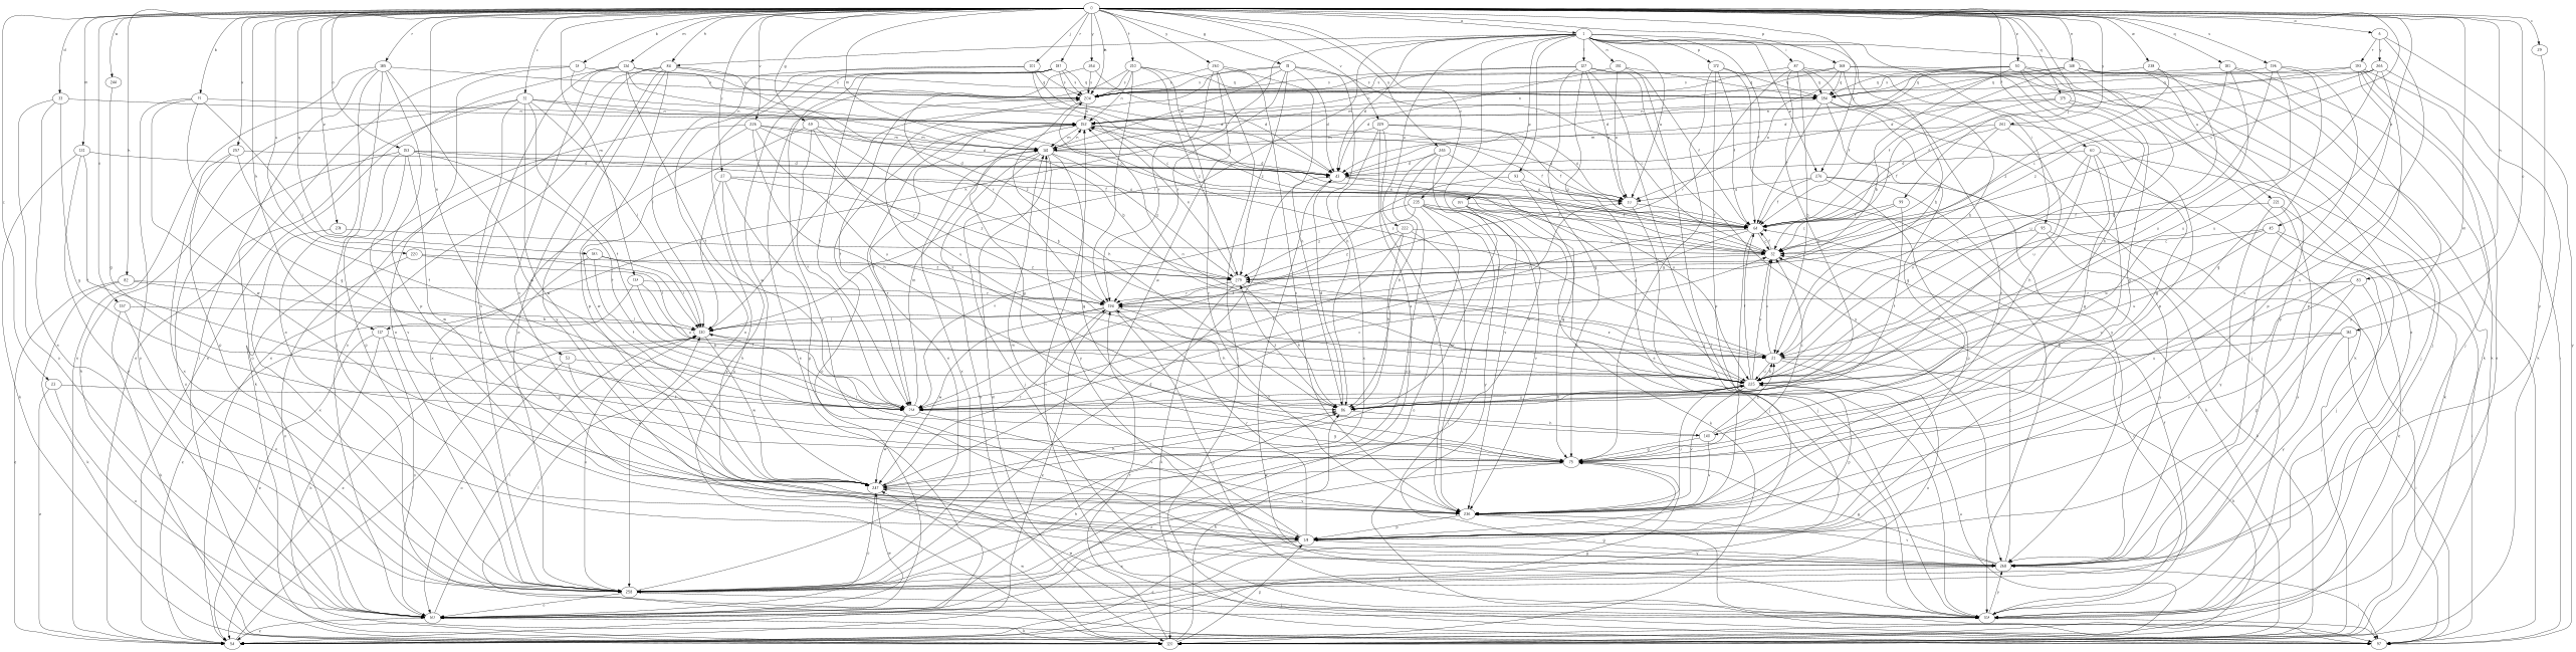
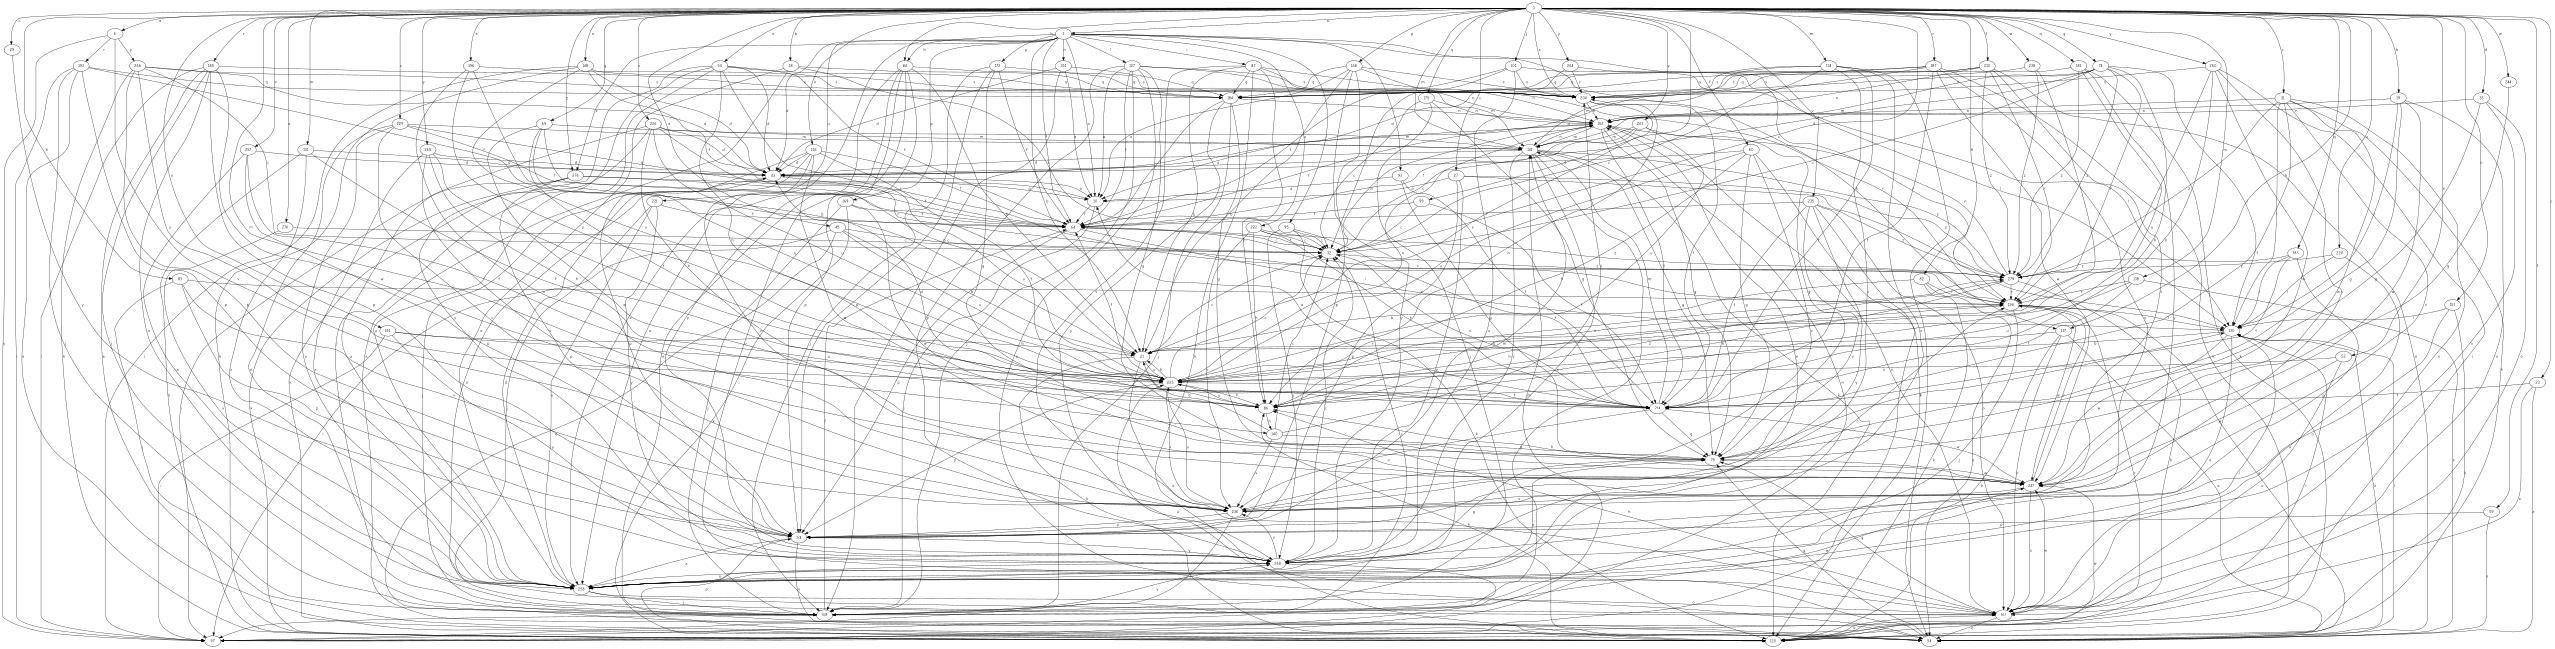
  strict digraph {
    fontname="Comic Neue"
    node [fontname="Comic Neue"]
    edge [fontname="Comic Neue"]
    0
    1
    6
    18
    19
    23
    27
    29
    31
    32
    33
    45
    50
    53
+   59
    60
    69
    74
    82
    83
    84
    99
    101
    117
    131
    134
    138
    140
    141
    148
    153
    157
    161
    168
    175
    181
    183
    185
    187
    196
    204
    210
    220
    226
    229
    235
    238
    244
    257
    260
    261
    264
    265
    274
    276
    10
    21
    43
    64
    87
    93
    95
    127
    130
    n65 [label=351]
    169
    172
    221
    222
    258
    97
    193
    236
    266
    54
    184
    75
    152
    163
    247
    214
    174
    268
    279
    120
    225
    108
    86
    194
    0 -> 1 [label=a]
    0 -> 6 [label=a]
    0 -> 18 [label=b]
    0 -> 19 [label=b]
    0 -> 23 [label=c]
    0 -> 27 [label=c]
    0 -> 29 [label=c]
    0 -> 31 [label=c]
    0 -> 32 [label=c]
    0 -> 33 [label=d]
    0 -> 45 [label=e]
    0 -> 50 [label=e]
    0 -> 53 [label=e]
+   0 -> 59 [label=f]
    0 -> 60 [label=f]
    0 -> 69 [label=g]
    0 -> 74 [label=g]
    0 -> 82 [label=h]
    0 -> 83 [label=h]
    0 -> 84 [label=h]
    0 -> 99 [label=j]
    0 -> 101 [label=j]
    0 -> 117 [label=k]
    0 -> 131 [label=m]
    0 -> 134 [label=m]
    0 -> 138 [label=m]
    0 -> 140 [label=m]
    0 -> 141 [label=m]
    0 -> 148 [label=n]
    0 -> 153 [label=o]
    0 -> 157 [label=o]
    0 -> 161 [label=o]
    0 -> 168 [label=p]
    0 -> 175 [label=q]
    0 -> 181 [label=q]
    0 -> 183 [label=q]
    0 -> 185 [label=r]
    0 -> 187 [label=r]
    0 -> 196 [label=s]
    0 -> 204 [label=s]
    0 -> 210 [label=t]
    0 -> 220 [label=u]
    0 -> 226 [label=v]
    0 -> 229 [label=v]
    0 -> 235 [label=v]
    0 -> 238 [label=w]
    0 -> 244 [label=w]
    0 -> 257 [label=x]
    0 -> 260 [label=y]
    0 -> 261 [label=y]
    0 -> 264 [label=y]
    0 -> 265 [label=y]
    0 -> 274 [label=z]
    0 -> 276 [label=z]
    1 -> 84 [label=h]
    1 -> 117 [label=k]
    1 -> 276 [label=z]
    1 -> 10 [label=a]
    1 -> 21 [label=b]
    1 -> 43 [label=d]
    1 -> 64 [label=f]
    1 -> 87 [label=i]
    1 -> 93 [label=i]
    1 -> 95 [label=i]
    1 -> 127 [label=l]
    1 -> 130 [label=l]
    1 -> n65 [label=n]
    1 -> 169 [label=p]
    1 -> 172 [label=p]
    1 -> 221 [label=u]
    1 -> 222 [label=u]
    1 -> 258 [label=x]
    6 -> 97 [label=y]
    6 -> 193 [label=r]
    6 -> 236 [label=v]
    6 -> 266 [label=y]
    18 -> 32 [label=c]
    18 -> 258 [label=x]
    18 -> 54 [label=e]
    18 -> 184 [label=q]
    19 -> 130 [label=l]
    19 -> 75 [label=g]
    19 -> 152 [label=n]
    19 -> 163 [label=o]
    19 -> 247 [label=w]
    23 -> 54 [label=e]
    23 -> 163 [label=o]
    23 -> 214 [label=t]
    27 -> 10 [label=a]
    27 -> 130 [label=l]
    27 -> 174 [label=p]
    27 -> 268 [label=y]
    27 -> 279 [label=z]
    29 -> 268 [label=y]
    31 -> 130 [label=l]
    31 -> 236 [label=v]
    31 -> 152 [label=n]
    31 -> 163 [label=o]
    31 -> 247 [label=w]
    31 -> 214 [label=t]
    31 -> 279 [label=z]
    31 -> 120 [label=k]
    32 -> 64 [label=f]
    32 -> 152 [label=n]
    32 -> 279 [label=z]
    33 -> 258 [label=x]
    33 -> 75 [label=g]
    33 -> 152 [label=n]
    33 -> 163 [label=o]
    45 -> 32 [label=c]
    45 -> 21 [label=b]
    45 -> 97 [label=i]
    45 -> 54 [label=e]
    45 -> 225 [label=u]
    50 -> 43 [label=d]
    50 -> 64 [label=f]
    50 -> 258 [label=x]
    50 -> 184 [label=q]
    50 -> 268 [label=y]
    50 -> 108 [label=j]
    50 -> 86 [label=h]
-   50 -> 194 [label=b]
+   50 -> 194 [label=r]
    53 -> 163 [label=o]
    53 -> 247 [label=w]
    53 -> 225 [label=u]
+   59 -> 54 [label=e]
+   59 -> 174 [label=p]
    60 -> 43 [label=d]
    60 -> 236 [label=v]
    60 -> 75 [label=g]
    60 -> 120 [label=k]
    60 -> 225 [label=u]
    60 -> 86 [label=h]
    69 -> 141 [label=m]
    69 -> 21 [label=b]
    69 -> 247 [label=w]
    69 -> 214 [label=t]
    69 -> 225 [label=u]
    74 -> 32 [label=c]
    74 -> 141 [label=m]
    74 -> 204 [label=s]
    74 -> 43 [label=d]
    74 -> 130 [label=l]
    74 -> 279 [label=z]
    74 -> 86 [label=h]
    74 -> 194 [label=r]
    82 -> 21 [label=b]
    82 -> 54 [label=e]
    82 -> 120 [label=k]
    82 -> 194 [label=r]
    83 -> 236 [label=v]
    83 -> 174 [label=p]
    83 -> 108 [label=j]
    83 -> 194 [label=r]
    84 -> 204 [label=s]
    84 -> 21 [label=b]
    84 -> 258 [label=x]
    84 -> 54 [label=e]
    84 -> 163 [label=o]
    84 -> 174 [label=p]
    84 -> 268 [label=y]
    99 -> 32 [label=c]
    99 -> 64 [label=f]
    99 -> 214 [label=t]
    101 -> 32 [label=c]
    101 -> 204 [label=s]
    101 -> 64 [label=f]
    101 -> 130 [label=l]
    101 -> 258 [label=x]
    117 -> 21 [label=b]
    117 -> 54 [label=e]
    117 -> 163 [label=o]
    117 -> 120 [label=k]
    131 -> 43 [label=d]
    131 -> 258 [label=x]
    131 -> 214 [label=t]
    131 -> 120 [label=k]
    134 -> 32 [label=c]
    134 -> 141 [label=m]
    134 -> 204 [label=s]
    134 -> 258 [label=x]
    134 -> 236 [label=v]
    134 -> 54 [label=e]
    134 -> 214 [label=t]
    138 -> 54 [label=e]
    138 -> 214 [label=t]
    138 -> 225 [label=u]
    138 -> 194 [label=r]
    140 -> 32 [label=c]
    140 -> 204 [label=s]
    140 -> 21 [label=b]
    140 -> 236 [label=v]
    140 -> 75 [label=g]
    141 -> 43 [label=d]
    141 -> 258 [label=x]
    141 -> 75 [label=g]
    141 -> 152 [label=n]
    141 -> 268 [label=y]
    141 -> 279 [label=z]
    141 -> 120 [label=k]
    141 -> 108 [label=j]
    148 -> 204 [label=s]
    148 -> 43 [label=d]
    148 -> 64 [label=f]
    148 -> 97 [label=i]
    148 -> 120 [label=k]
    148 -> 225 [label=u]
    153 -> 43 [label=d]
    153 -> 64 [label=f]
    153 -> 236 [label=v]
    153 -> 163 [label=o]
    153 -> 247 [label=w]
    153 -> 214 [label=t]
    153 -> 174 [label=p]
    157 -> 130 [label=l]
    157 -> 258 [label=x]
    157 -> 120 [label=k]
    161 -> 21 [label=b]
    161 -> 97 [label=i]
    161 -> 268 [label=y]
    161 -> 225 [label=u]
    168 -> 141 [label=m]
    168 -> 204 [label=s]
    168 -> 10 [label=a]
    168 -> 21 [label=b]
    168 -> 184 [label=q]
    168 -> 174 [label=p]
    168 -> 268 [label=y]
    175 -> 32 [label=c]
    175 -> 75 [label=g]
    175 -> 152 [label=n]
    175 -> 108 [label=j]
    181 -> 184 [label=q]
    181 -> 268 [label=y]
    181 -> 279 [label=z]
    181 -> 120 [label=k]
    181 -> 225 [label=u]
    183 -> 130 [label=l]
    183 -> 214 [label=t]
    183 -> 174 [label=p]
    183 -> 279 [label=z]
    185 -> 204 [label=s]
    185 -> 258 [label=x]
    185 -> 97 [label=i]
    185 -> 54 [label=e]
    185 -> 247 [label=w]
    185 -> 174 [label=p]
    185 -> 108 [label=j]
    187 -> 204 [label=s]
    187 -> 43 [label=d]
    187 -> 184 [label=q]
    187 -> 247 [label=w]
    187 -> 214 [label=t]
    187 -> 268 [label=y]
    187 -> 120 [label=k]
    196 -> 204 [label=s]
    196 -> 21 [label=b]
    196 -> 236 [label=v]
-   196 -> 75 [label=g]
    196 -> 225 [label=u]
    204 -> 152 [label=n]
    204 -> 214 [label=t]
    204 -> 86 [label=h]
    210 -> 204 [label=s]
    210 -> 236 [label=v]
    210 -> 54 [label=e]
    210 -> 184 [label=q]
    210 -> 152 [label=n]
    210 -> 279 [label=z]
    210 -> 194 [label=r]
    220 -> 130 [label=l]
    220 -> 163 [label=o]
    220 -> 279 [label=z]
    226 -> 141 [label=m]
    226 -> 43 [label=d]
    226 -> 258 [label=x]
    226 -> 120 [label=k]
    226 -> 225 [label=u]
    226 -> 86 [label=h]
    226 -> 194 [label=r]
    229 -> 141 [label=m]
    229 -> 10 [label=a]
    229 -> 64 [label=f]
    229 -> 258 [label=x]
    229 -> 236 [label=v]
    229 -> 163 [label=o]
    235 -> 64 [label=f]
    235 -> 97 [label=i]
    235 -> 236 [label=v]
    235 -> 163 [label=o]
    235 -> 214 [label=t]
    235 -> 268 [label=y]
    235 -> 279 [label=z]
    238 -> 184 [label=q]
    238 -> 279 [label=z]
    238 -> 225 [label=u]
    244 -> 75 [label=g]
    257 -> 43 [label=d]
    257 -> 258 [label=x]
    257 -> 214 [label=t]
    257 -> 174 [label=p]
    260 -> 204 [label=s]
    260 -> 97 [label=i]
    260 -> 236 [label=v]
    260 -> 247 [label=w]
    260 -> 86 [label=h]
    260 -> 194 [label=r]
    261 -> 32 [label=c]
    261 -> 141 [label=m]
    261 -> 64 [label=f]
    261 -> 75 [label=g]
    261 -> 225 [label=u]
    264 -> 204 [label=s]
    264 -> 43 [label=d]
    264 -> 194 [label=r]
    265 -> 43 [label=d]
    265 -> 258 [label=x]
    265 -> 236 [label=v]
    265 -> 225 [label=u]
    265 -> 86 [label=h]
    274 -> 32 [label=c]
    274 -> 258 [label=x]
    276 -> 10 [label=a]
    276 -> 64 [label=f]
    276 -> 97 [label=i]
    276 -> 174 [label=p]
    276 -> 120 [label=k]
    10 -> 64 [label=f]
    10 -> 108 [label=j]
    21 -> 32 [label=c]
    21 -> 204 [label=s]
    21 -> 163 [label=o]
    21 -> 120 [label=k]
    21 -> 225 [label=u]
    43 -> 10 [label=a]
    43 -> 225 [label=u]
    43 -> 108 [label=j]
    64 -> 32 [label=c]
    64 -> 130 [label=l]
    64 -> 174 [label=p]
    64 -> 194 [label=r]
    87 -> 21 [label=b]
    87 -> 236 [label=v]
    87 -> 184 [label=q]
    87 -> 152 [label=n]
    87 -> 120 [label=k]
    87 -> 86 [label=h]
    87 -> 194 [label=r]
    93 -> 10 [label=a]
    93 -> 75 [label=g]
    93 -> 214 [label=t]
    95 -> 32 [label=c]
    95 -> 214 [label=t]
    95 -> 268 [label=y]
    95 -> 120 [label=k]
    127 -> 204 [label=s]
    127 -> 10 [label=a]
    127 -> 64 [label=f]
    127 -> 54 [label=e]
    127 -> 75 [label=g]
    127 -> 152 [label=n]
    127 -> 268 [label=y]
    127 -> 108 [label=j]
    130 -> 21 [label=b]
    130 -> 258 [label=x]
    130 -> 54 [label=e]
    130 -> 247 [label=w]
    n65 -> 10 [label=a]
    n65 -> 43 [label=d]
    n65 -> 184 [label=q]
    n65 -> 108 [label=j]
    169 -> 64 [label=f]
    169 -> 247 [label=w]
    169 -> 120 [label=k]
    169 -> 108 [label=j]
    172 -> 64 [label=f]
    172 -> 184 [label=q]
    172 -> 75 [label=g]
    172 -> 174 [label=p]
    172 -> 108 [label=j]
    221 -> 64 [label=f]
    221 -> 258 [label=x]
    221 -> 268 [label=y]
    221 -> 108 [label=j]
    222 -> 32 [label=c]
    222 -> 236 [label=v]
    222 -> 214 [label=t]
    222 -> 279 [label=z]
    222 -> 86 [label=h]
    258 -> 43 [label=d]
    258 -> 152 [label=n]
    258 -> 163 [label=o]
    258 -> 108 [label=j]
    97 -> 141 [label=m]
    97 -> 130 [label=l]
    97 -> 152 [label=n]
    193 -> 64 [label=f]
    193 -> 97 [label=i]
    193 -> 54 [label=e]
    193 -> 184 [label=q]
    193 -> 174 [label=p]
    193 -> 108 [label=j]
    236 -> 97 [label=i]
    236 -> 174 [label=p]
    236 -> 225 [label=u]
    266 -> 32 [label=c]
    266 -> 204 [label=s]
    266 -> 43 [label=d]
    266 -> 174 [label=p]
    266 -> 120 [label=k]
    266 -> 225 [label=u]
    54 -> 130 [label=l]
    54 -> 75 [label=g]
    54 -> 225 [label=u]
    184 -> 64 [label=f]
    184 -> 75 [label=g]
    184 -> 152 [label=n]
    184 -> 268 [label=y]
    184 -> 108 [label=j]
    75 -> 130 [label=l]
    75 -> 258 [label=x]
    75 -> 247 [label=w]
    152 -> 141 [label=m]
    152 -> 10 [label=a]
    152 -> 64 [label=f]
    152 -> 75 [label=g]
    152 -> 163 [label=o]
    152 -> 214 [label=t]
    163 -> 130 [label=l]
    163 -> 54 [label=e]
    163 -> 75 [label=g]
    163 -> 247 [label=w]
    163 -> 120 [label=k]
    163 -> 86 [label=h]
    247 -> 236 [label=v]
    247 -> 163 [label=o]
    247 -> 86 [label=h]
    247 -> 194 [label=r]
    214 -> 32 [label=c]
    214 -> 141 [label=m]
    214 -> 10 [label=a]
    214 -> 236 [label=v]
    214 -> 75 [label=g]
    214 -> 247 [label=w]
    174 -> 141 [label=m]
    174 -> 258 [label=x]
    174 -> 54 [label=e]
    174 -> 268 [label=y]
    174 -> 194 [label=r]
    268 -> 32 [label=c]
    268 -> 258 [label=x]
    268 -> 97 [label=i]
    268 -> 236 [label=v]
    268 -> 75 [label=g]
    279 -> 152 [label=n]
    279 -> 120 [label=k]
    279 -> 86 [label=h]
    279 -> 194 [label=r]
    120 -> 247 [label=w]
    120 -> 174 [label=p]
    120 -> 86 [label=h]
    120 -> 194 [label=r]
    225 -> 32 [label=c]
    225 -> 21 [label=b]
    225 -> 64 [label=f]
    225 -> 236 [label=v]
    225 -> 152 [label=n]
    225 -> 214 [label=t]
    225 -> 174 [label=p]
    225 -> 279 [label=z]
    225 -> 86 [label=h]
    225 -> 194 [label=r]
    108 -> 32 [label=c]
    108 -> 64 [label=f]
    108 -> 97 [label=i]
    108 -> 247 [label=w]
    108 -> 268 [label=y]
    86 -> 140 [label=h]
    86 -> 43 [label=d]
    86 -> 279 [label=z]
    86 -> 225 [label=u]
    194 -> 130 [label=l]
    194 -> 54 [label=e]
    194 -> 247 [label=w]
    194 -> 108 [label=j]
    194 -> 86 [label=h]
  }
